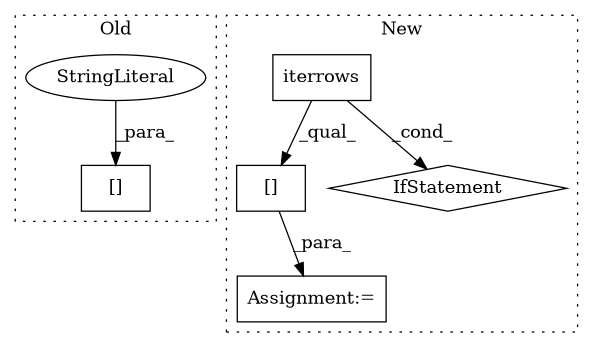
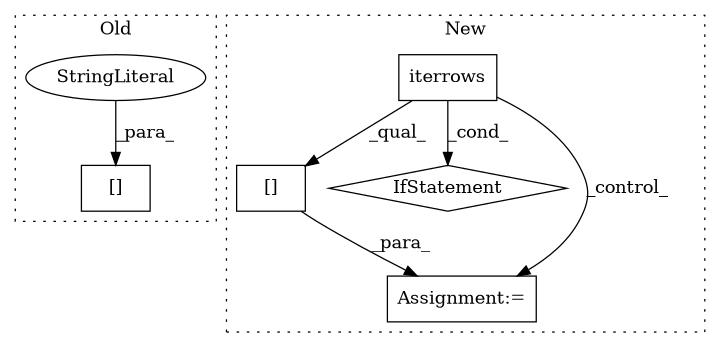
  digraph {
    node [a=2 shape=box]
    n1 [l="9,1" label="[]" s="34736,34753"]
    n2 [a=45 l=8 label=StringLiteral s=34745 shape=ellipse]
    n3 [a=32 l=10 label=iterrows s=34924]
    n4 [l="11,1" label="[]" s="35118,35137"]
    n5 [a=25 l="12,2" label=IfStatement s="35148,35183" shape=diamond]
    n6 [a=7 l=1 label="Assignment:=" s=35117]
    subgraph cluster_1 {
      label=Old
      style=dotted
      n1
      n2
    }
    subgraph cluster_2 {
      label=New
      style=dotted
      n3
      n4
      n5
      n6
    }
    n2 -> n1 [label=_para_]
    n3 -> n4 [label=_qual_]
    n3 -> n5 [label=_cond_]
+   n3 -> n6 [label=_control_]
    n4 -> n6 [label=_para_]
  }
